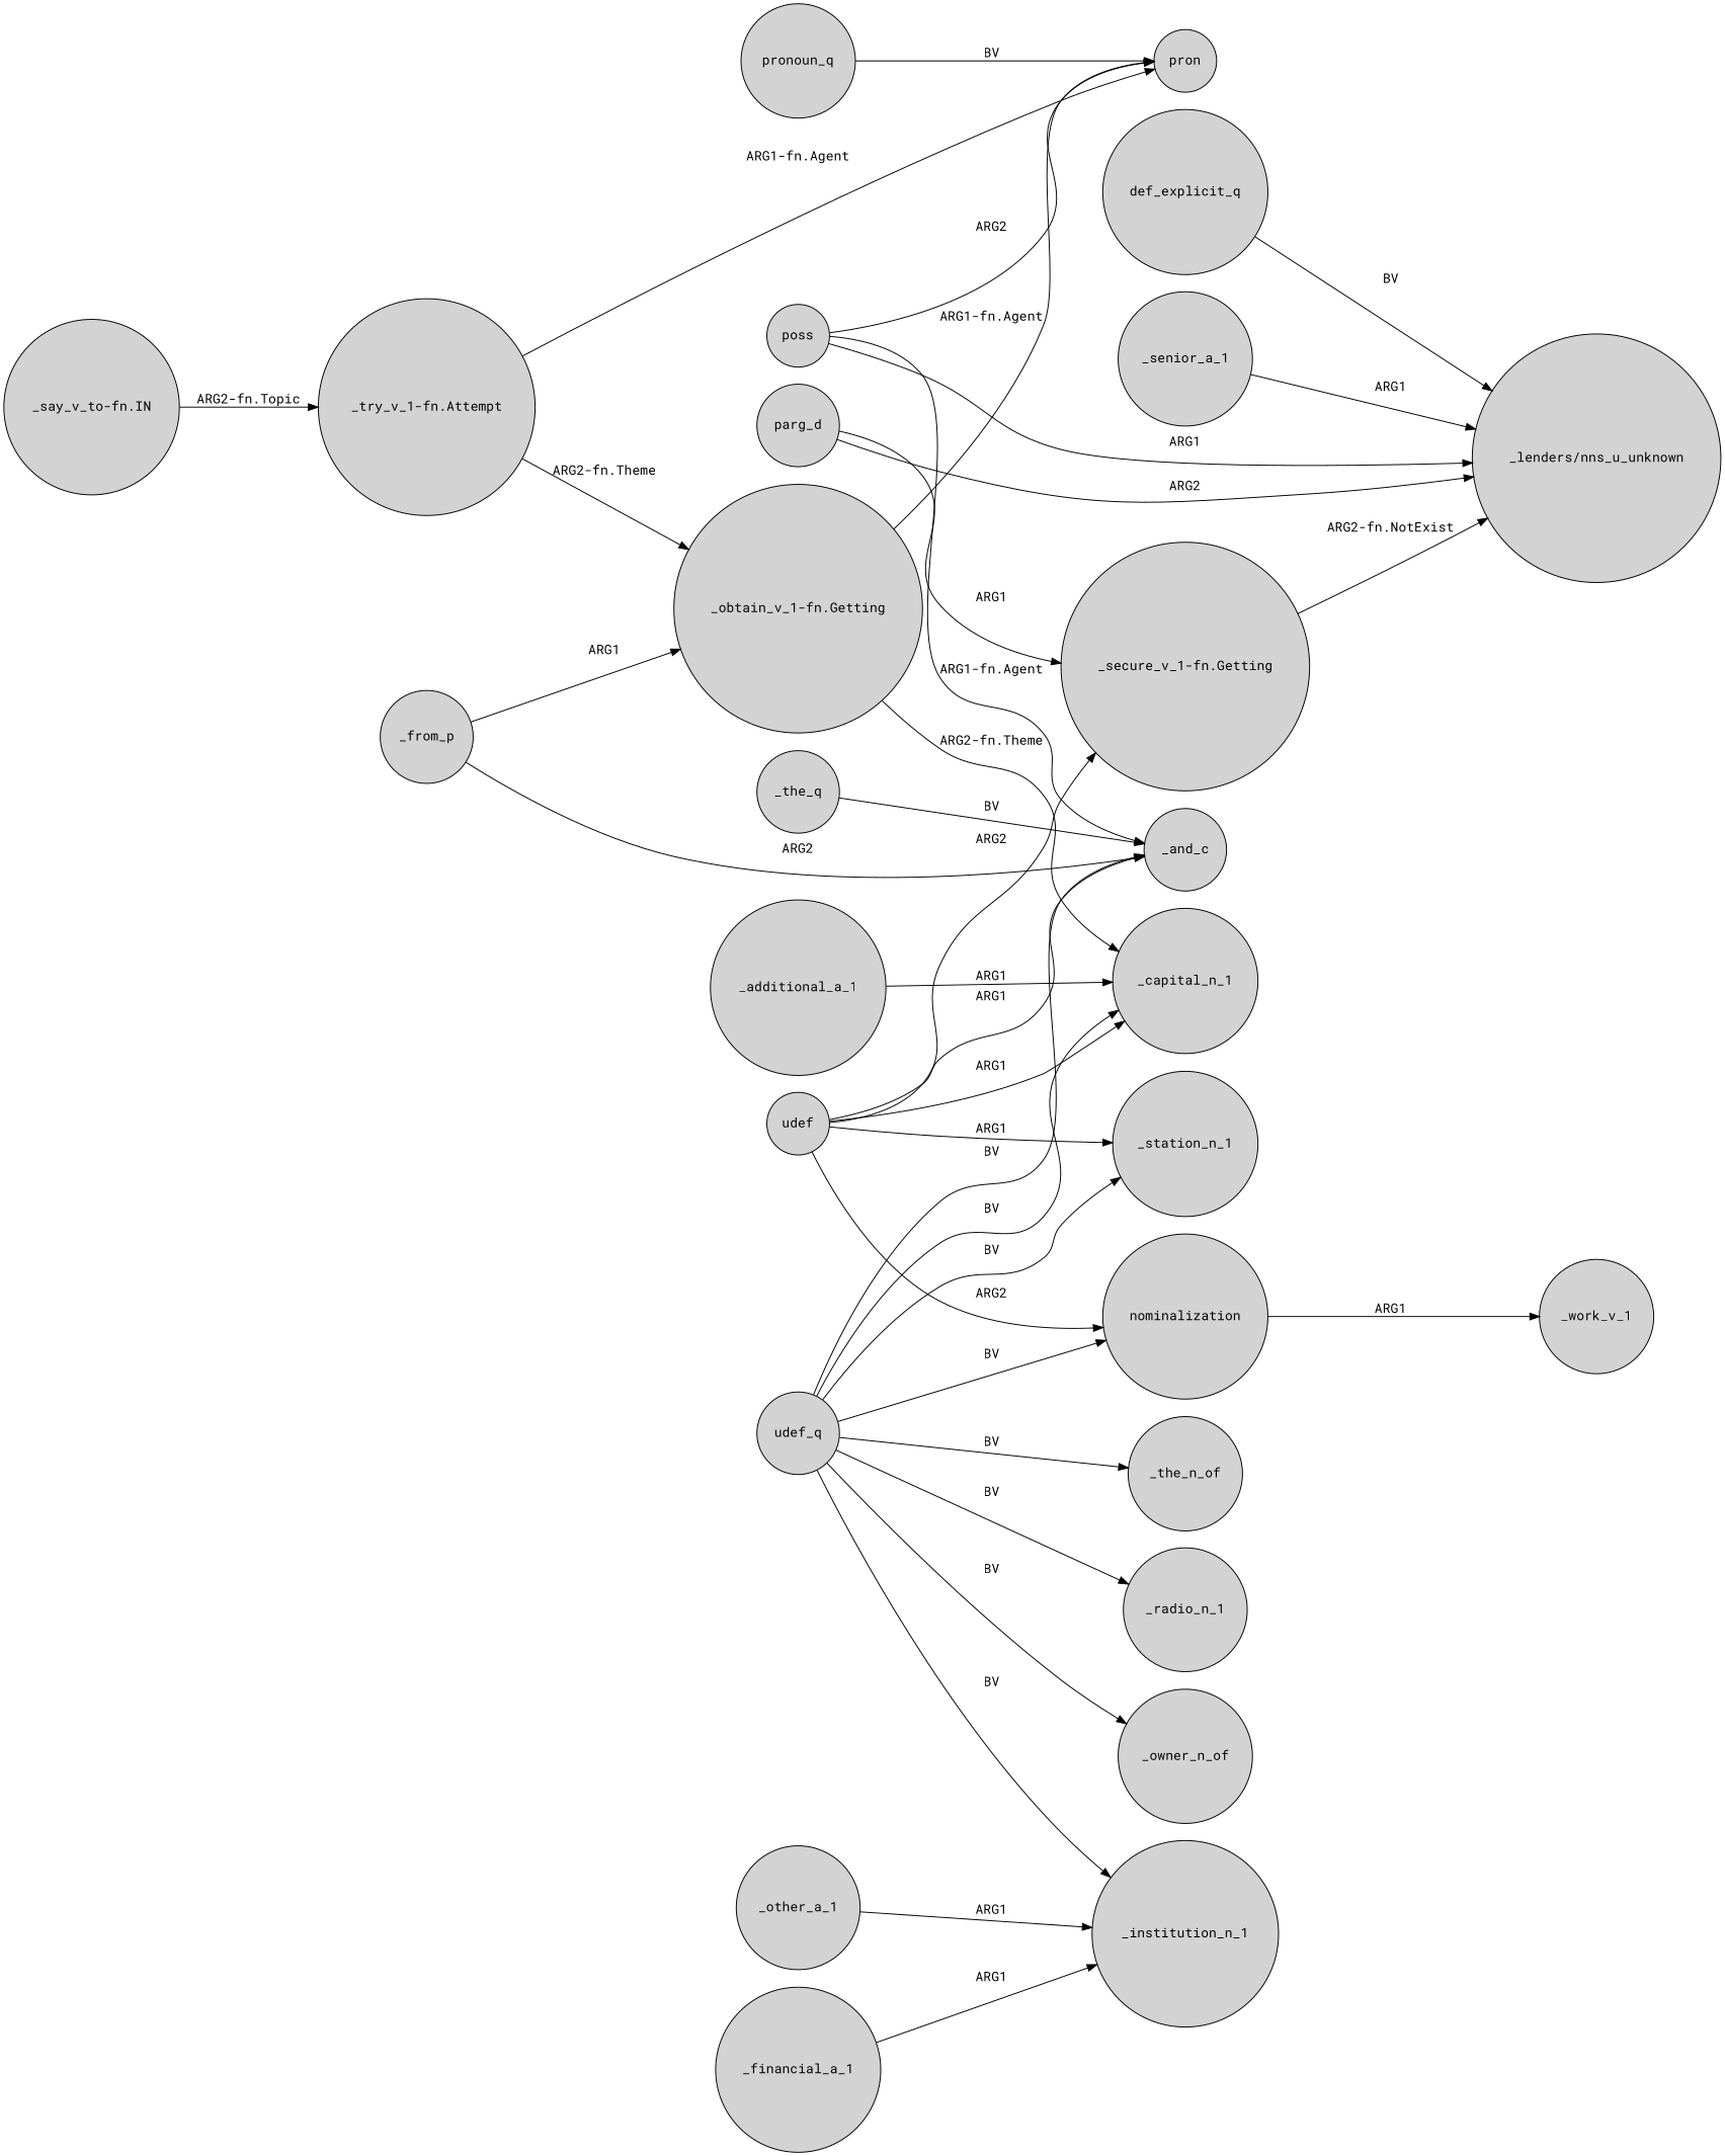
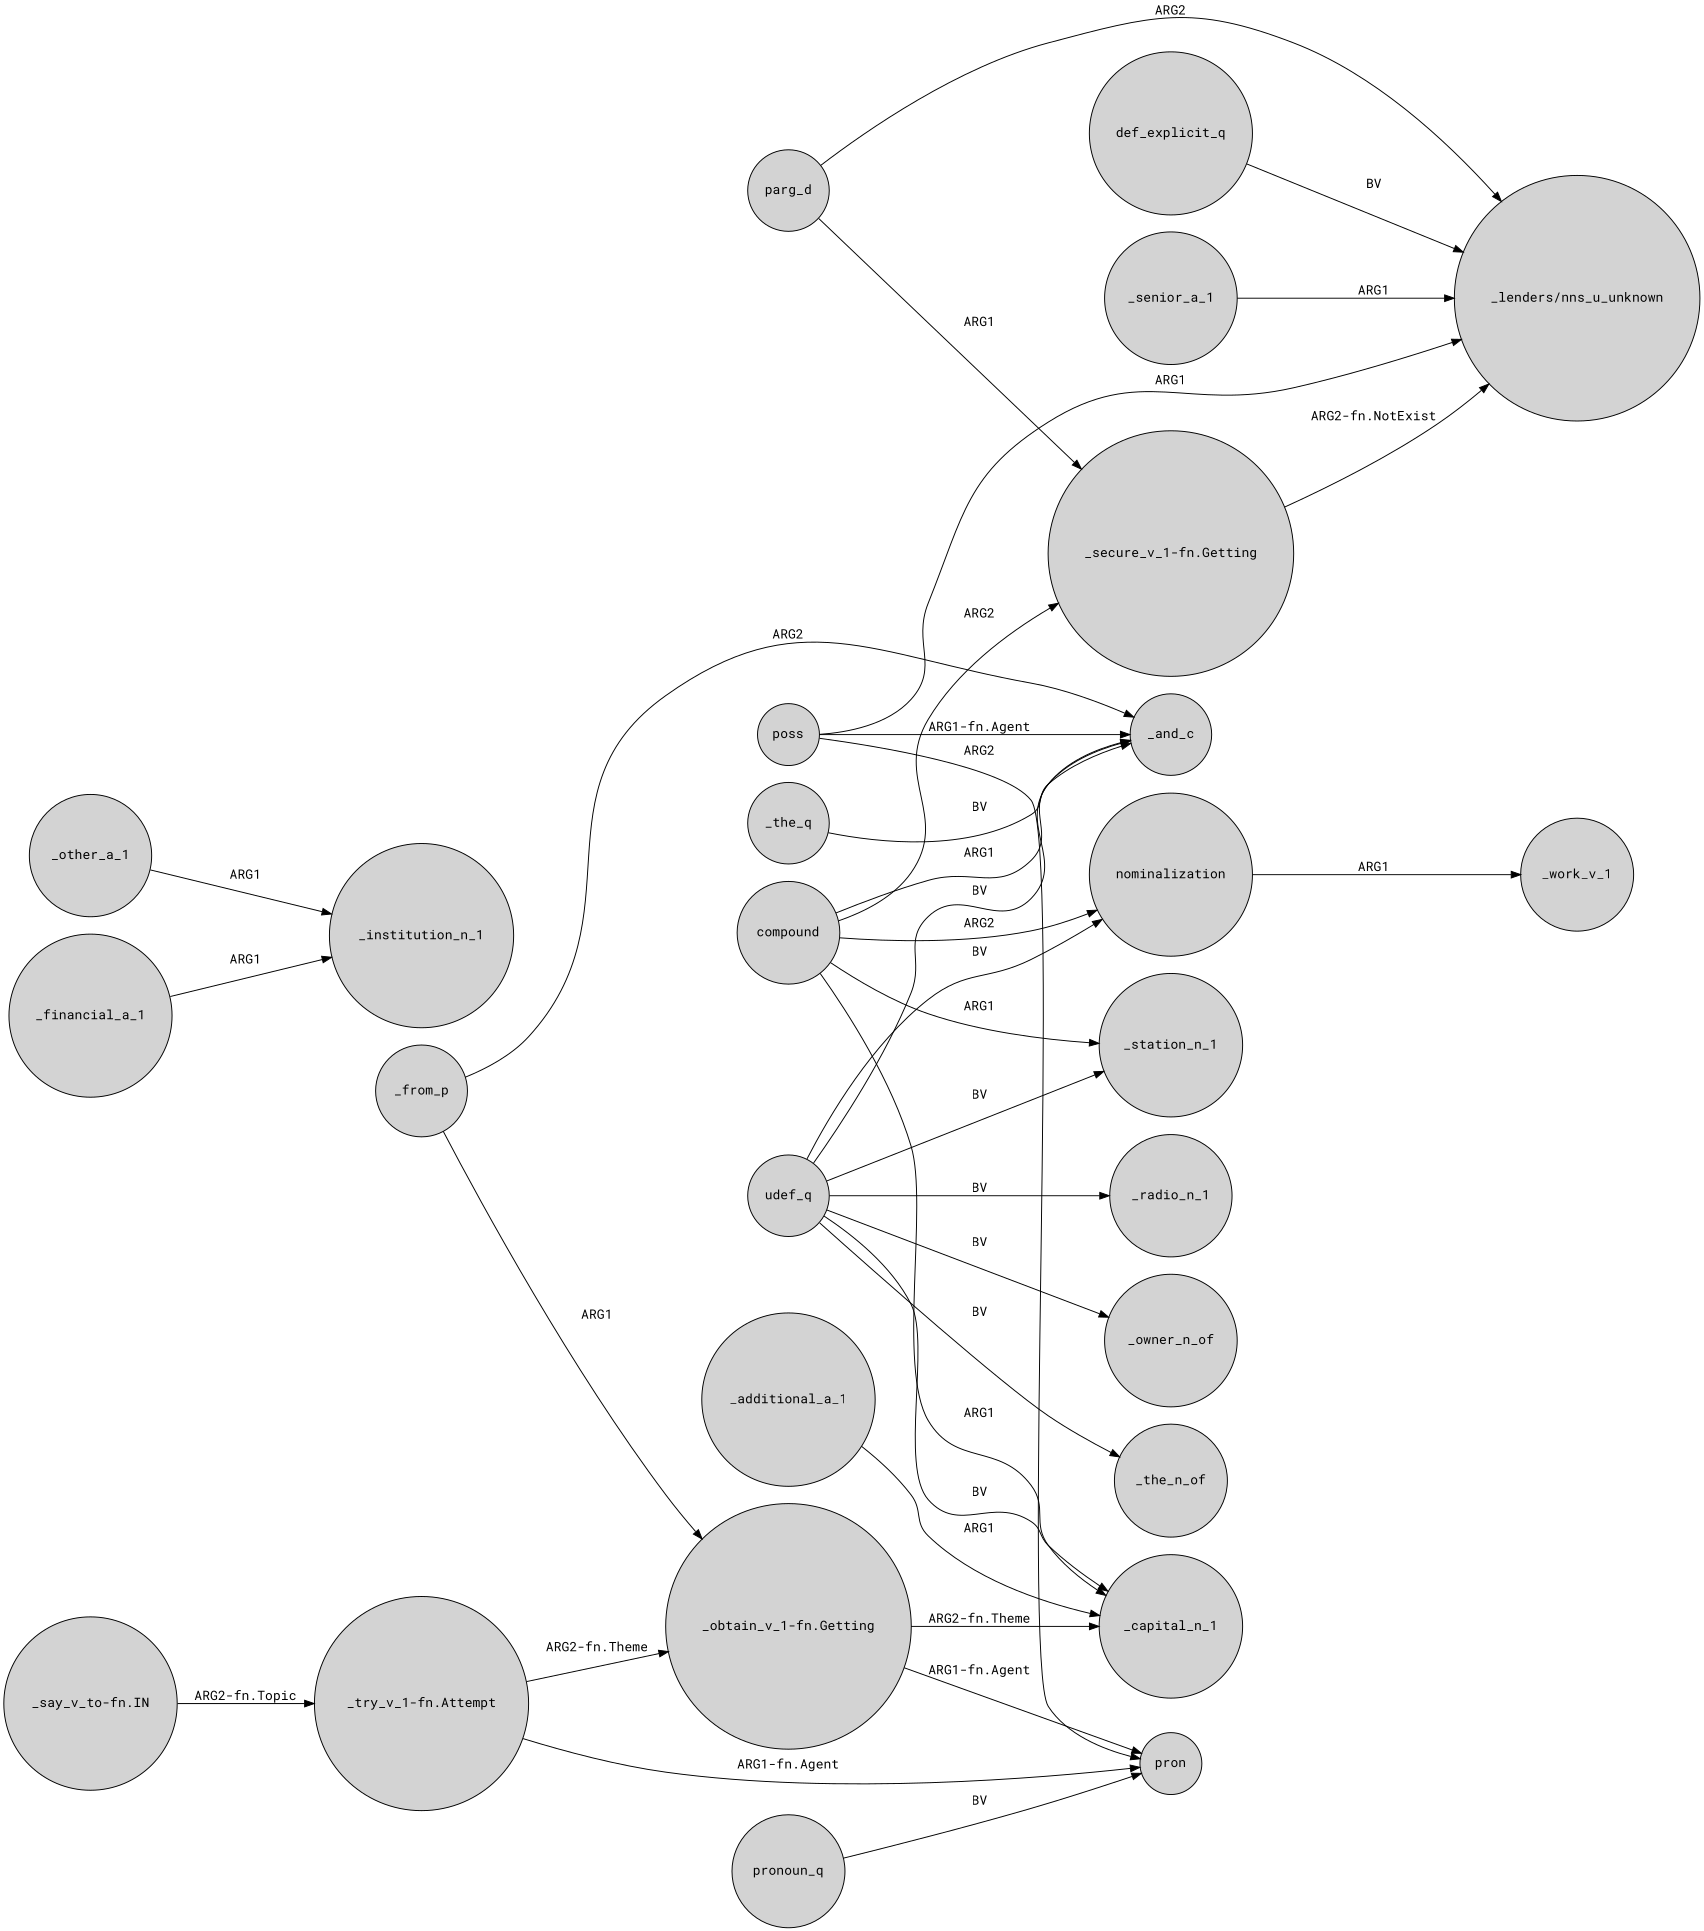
  digraph {
    fontname="Roboto Mono"
    rankdir=LR
    node [fontname="Roboto Mono" shape=circle style=filled]
    edge [fontname="Roboto Mono"]
    _the_q
    _and_c
    def_explicit_q
    "_lenders/nns_u_unknown"
    nominalization
    _work_v_1
    _senior_a_1
    "_say_v_to-fn.IN"
    "_try_v_1-fn.Attempt"
    "_obtain_v_1-fn.Getting"
    pron
    _capital_n_1
    poss
    udef_q
    n15 [label=_the_n_of]
    _radio_n_1
    _institution_n_1
    _station_n_1
    _owner_n_of
    parg_d
    "_secure_v_1-fn.Getting"
-   compound [label=udef]
+   compound
    _other_a_1
    pronoun_q
    _financial_a_1
    _additional_a_1
    _from_p
    _the_q -> _and_c [label=BV]
    def_explicit_q -> "_lenders/nns_u_unknown" [label=BV]
    nominalization -> _work_v_1 [label=ARG1]
    _senior_a_1 -> "_lenders/nns_u_unknown" [label=ARG1]
    "_say_v_to-fn.IN" -> "_try_v_1-fn.Attempt" [label="ARG2-fn.Topic"]
    "_try_v_1-fn.Attempt" -> "_obtain_v_1-fn.Getting" [label="ARG2-fn.Theme"]
    "_try_v_1-fn.Attempt" -> pron [label="ARG1-fn.Agent"]
    "_obtain_v_1-fn.Getting" -> pron [label="ARG1-fn.Agent"]
    "_obtain_v_1-fn.Getting" -> _capital_n_1 [label="ARG2-fn.Theme"]
    poss -> _and_c [label="ARG1-fn.Agent"]
    poss -> "_lenders/nns_u_unknown" [label=ARG1]
    poss -> pron [label=ARG2]
    udef_q -> _and_c [label=BV]
    udef_q -> nominalization [label=BV]
    udef_q -> _capital_n_1 [label=BV]
    udef_q -> n15 [label=BV]
    udef_q -> _radio_n_1 [label=BV]
-   udef_q -> _institution_n_1 [label=BV]
    udef_q -> _station_n_1 [label=BV]
    udef_q -> _owner_n_of [label=BV]
    parg_d -> "_lenders/nns_u_unknown" [label=ARG2]
    parg_d -> "_secure_v_1-fn.Getting" [label=ARG1]
    "_secure_v_1-fn.Getting" -> "_lenders/nns_u_unknown" [label="ARG2-fn.NotExist"]
    compound -> _and_c [label=ARG1]
    compound -> nominalization [label=ARG2]
    compound -> _capital_n_1 [label=ARG1]
    compound -> _station_n_1 [label=ARG1]
    compound -> "_secure_v_1-fn.Getting" [label=ARG2]
    _other_a_1 -> _institution_n_1 [label=ARG1]
    pronoun_q -> pron [label=BV]
    _financial_a_1 -> _institution_n_1 [label=ARG1]
    _additional_a_1 -> _capital_n_1 [label=ARG1]
    _from_p -> _and_c [label=ARG2]
    _from_p -> "_obtain_v_1-fn.Getting" [label=ARG1]
  }
